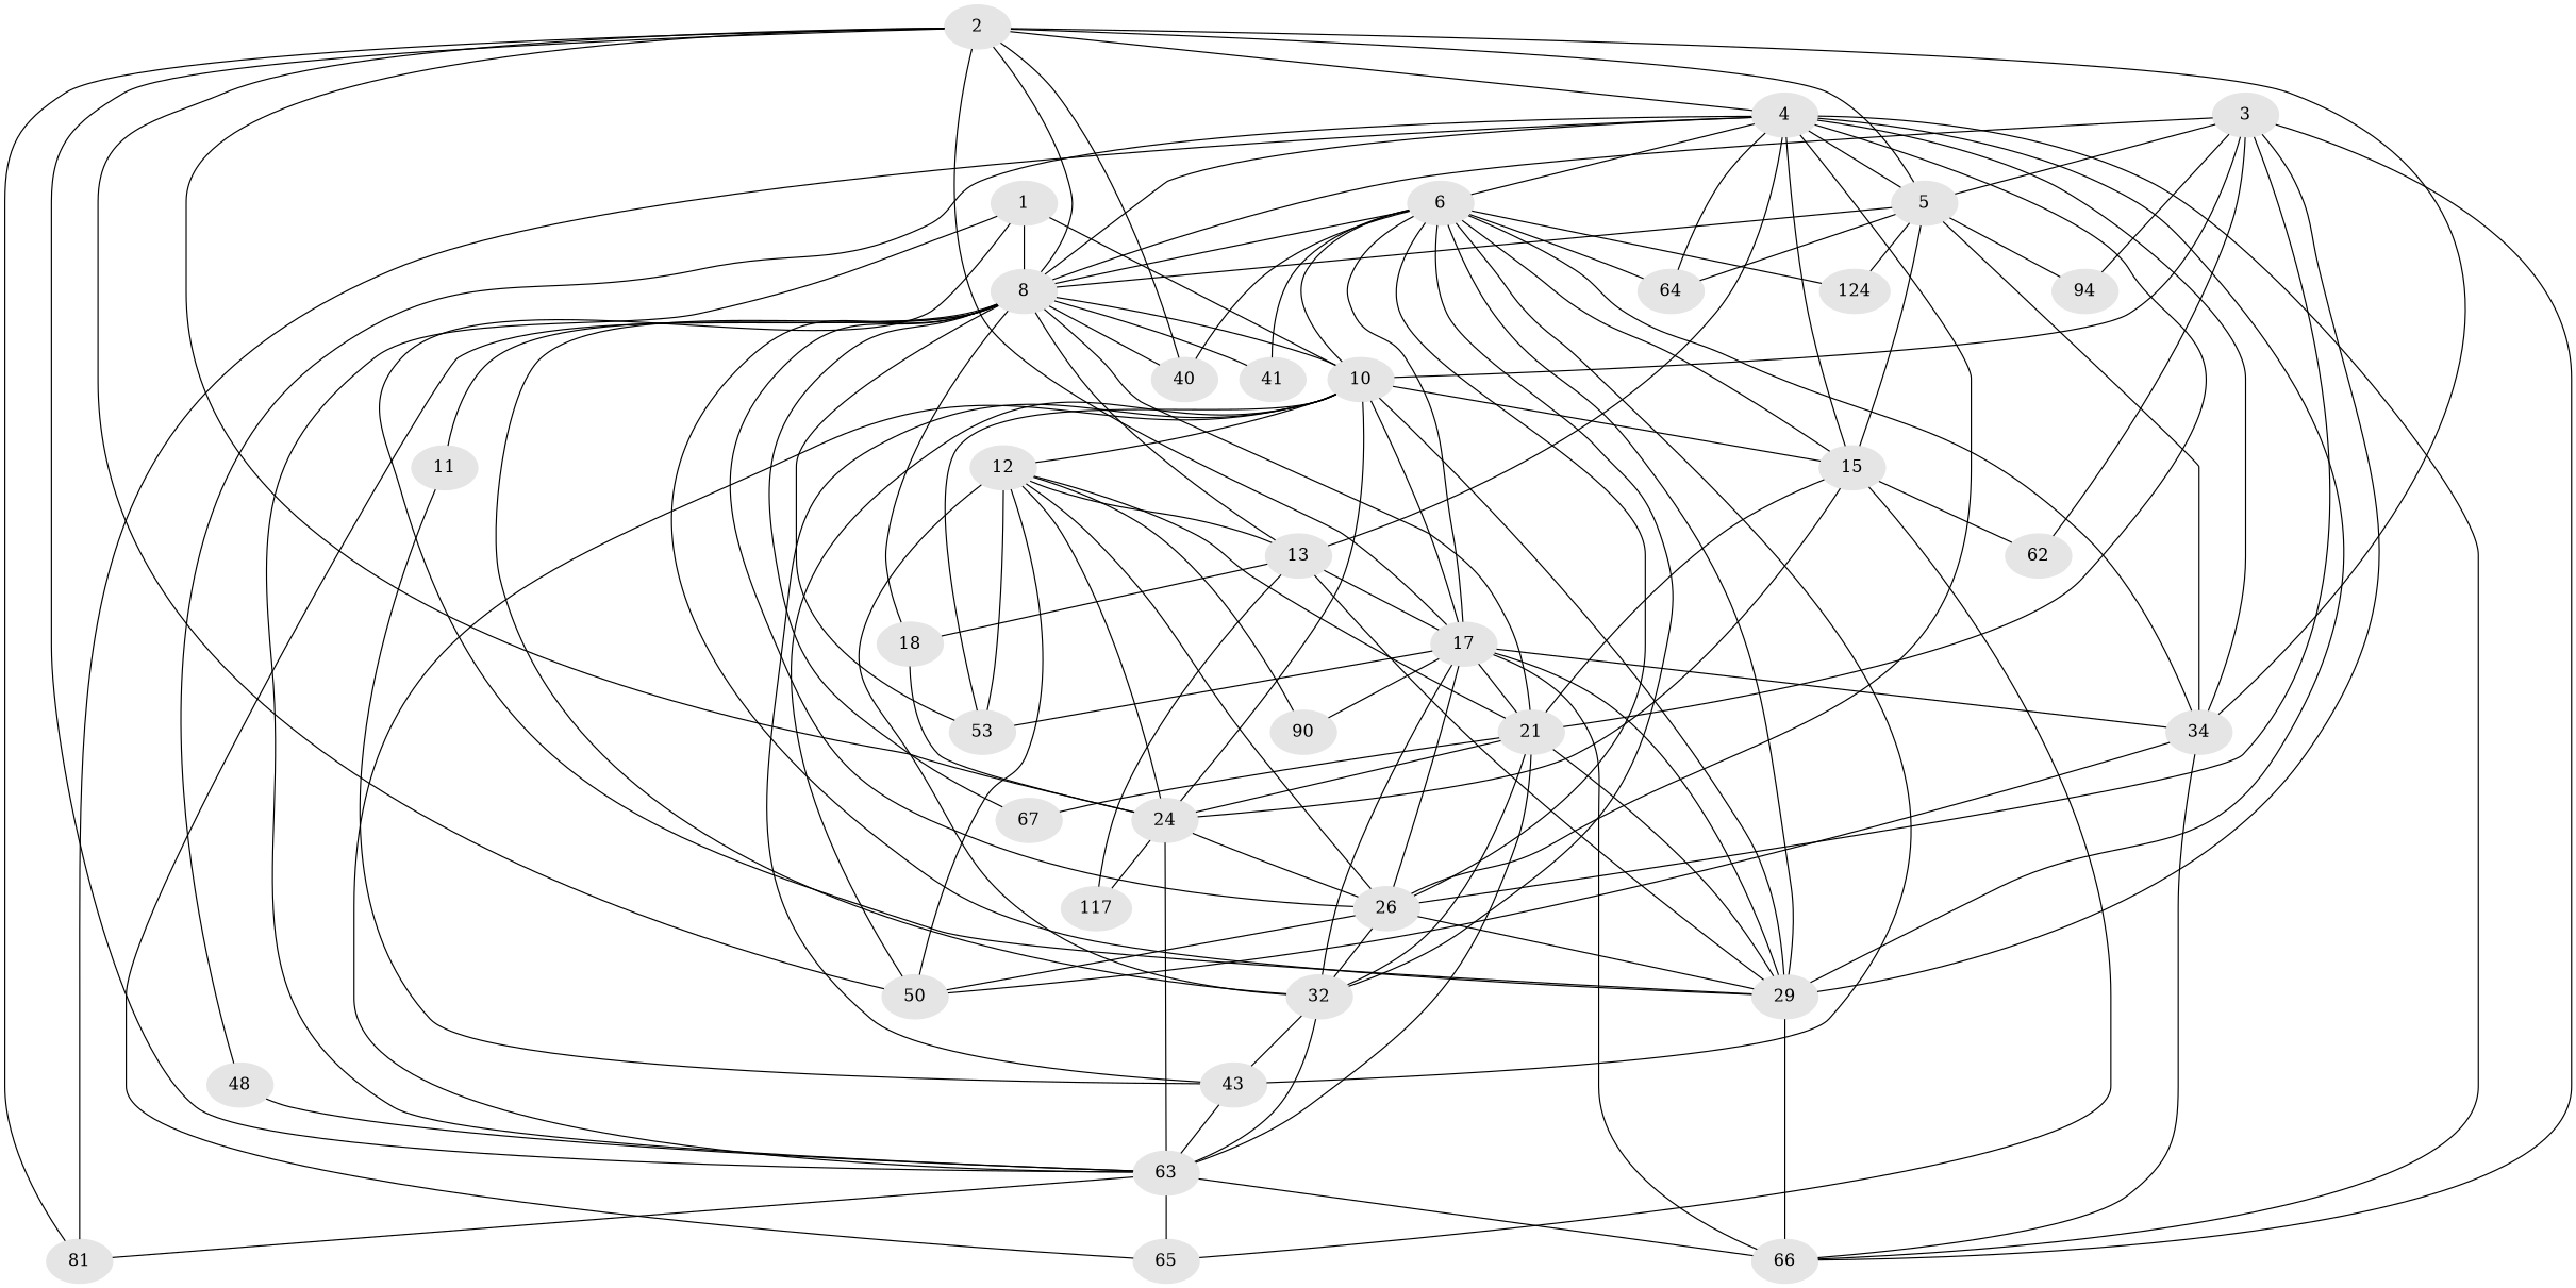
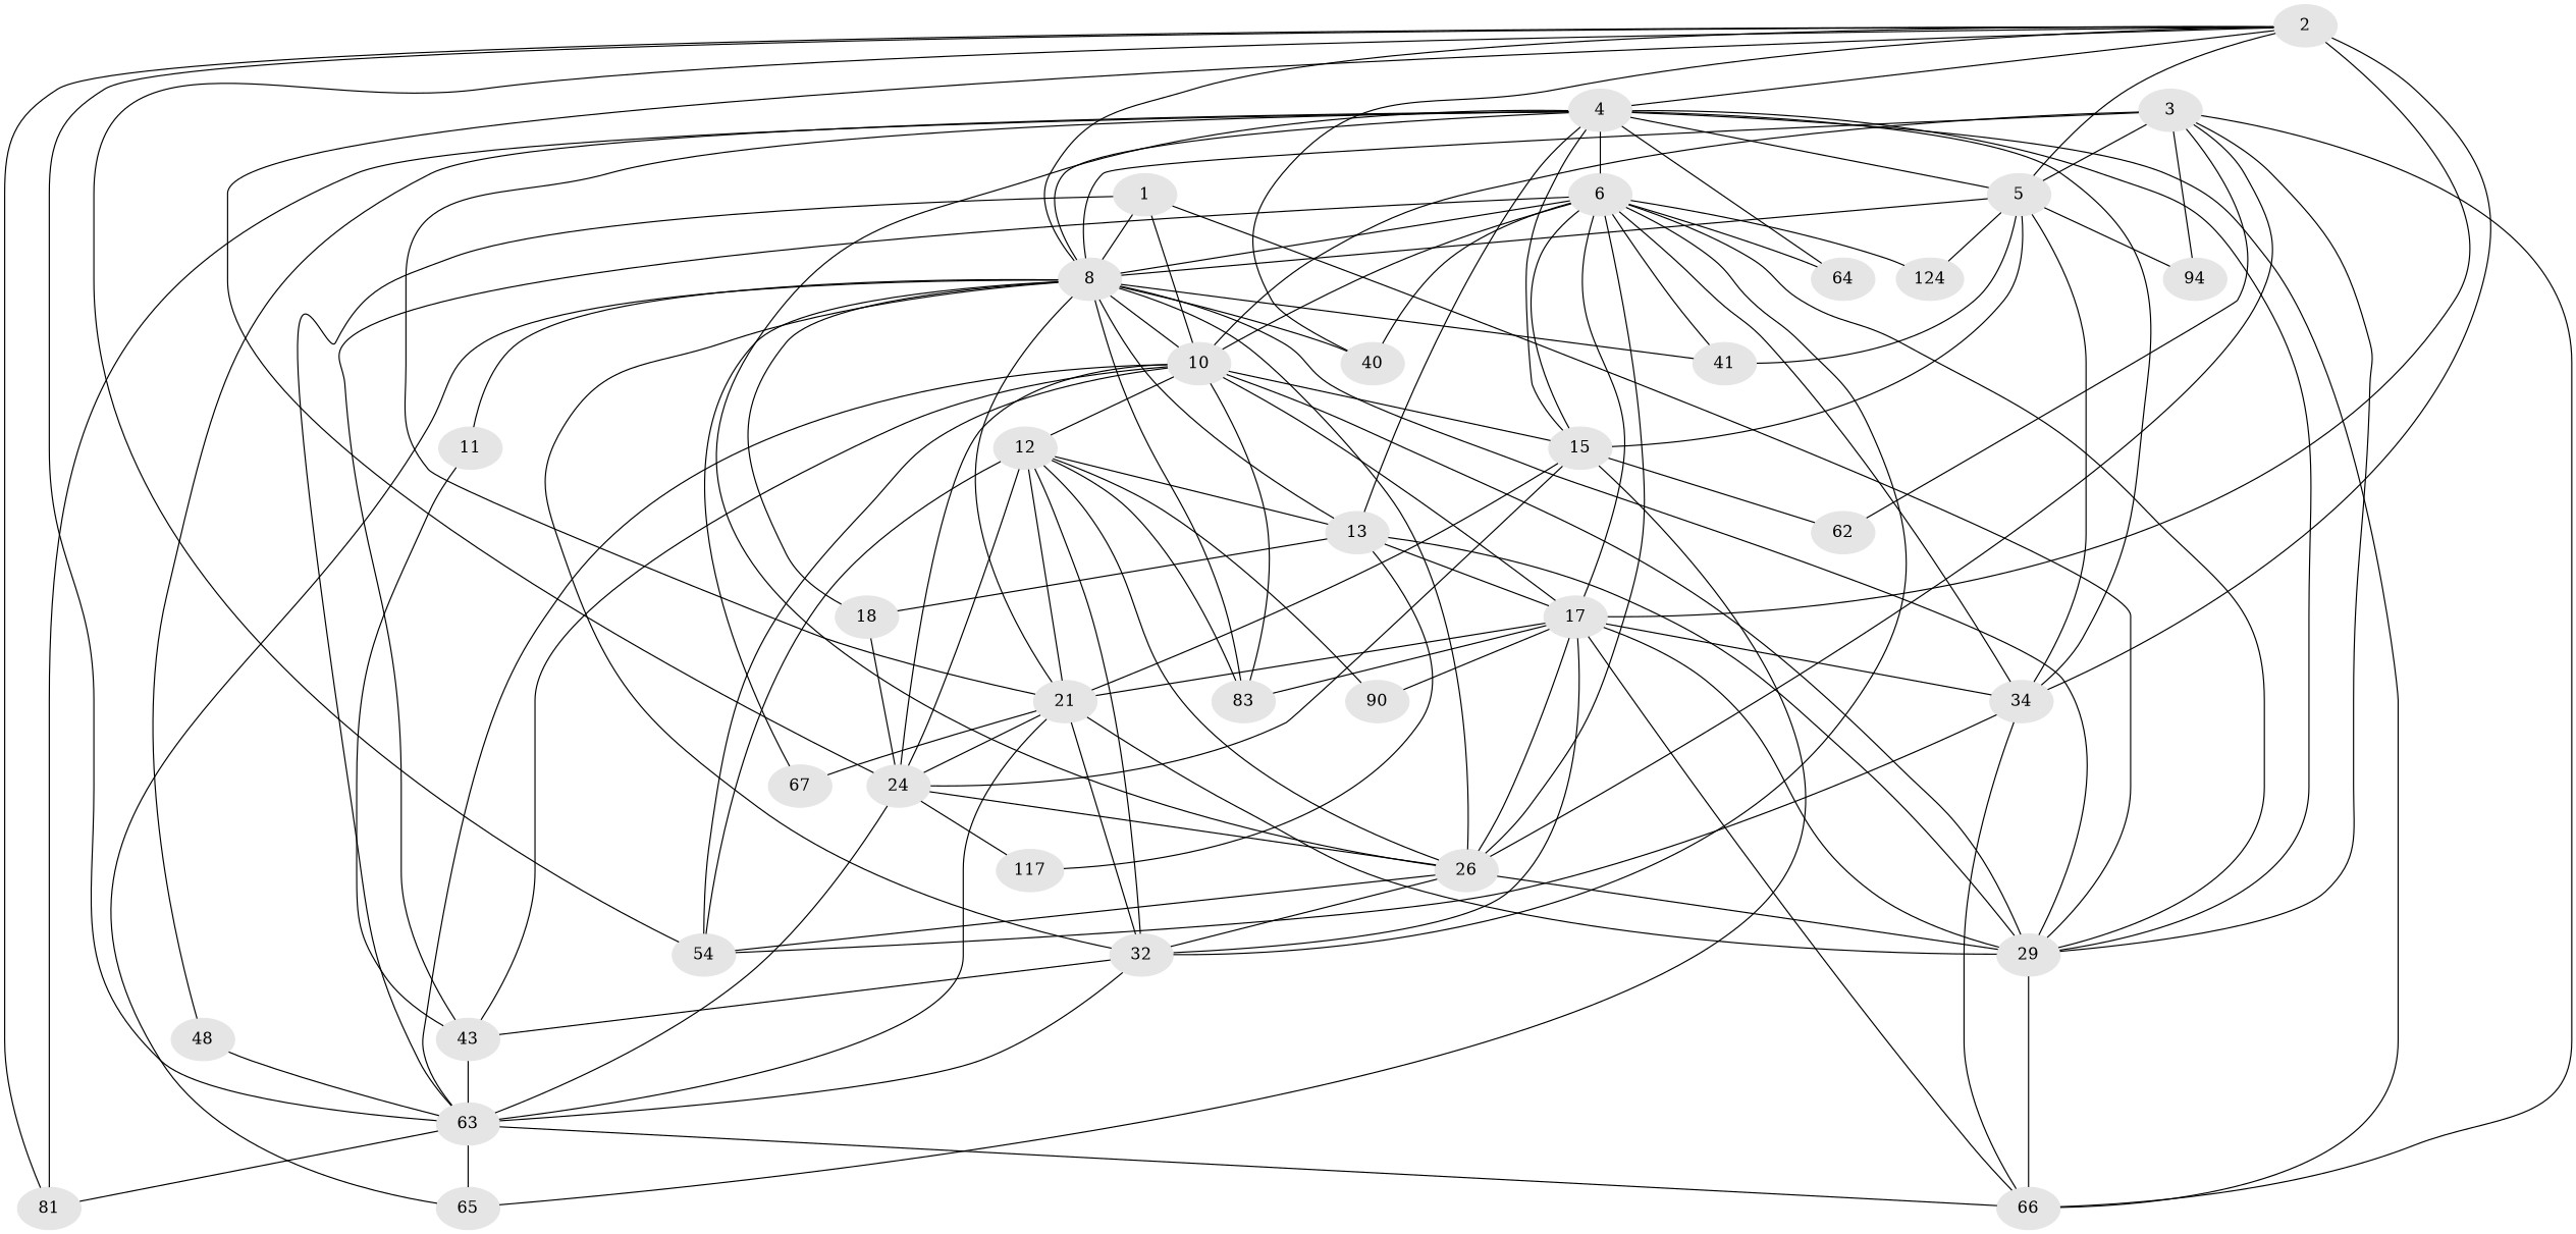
  graph {
    node [color=gray90 style=filled]
    8 [super="+58+28+88+51"]
    10 [super="+50+36+110+120+106+14"]
    29 [super="+69+46+105"]
    40 [super="+59"]
    26 [super="+116+79"]
    13 [super="+23"]
    21 [super="+115+22"]
    32 [super="+80+111"]
    41
    11
    18
-   53
+   53 [label=83]
    65
    67
    1
    63 [super="+71+72"]
    17 [super="+19+96+45+25+20"]
    24 [super="+38+102"]
-   54 [super="+86" label=50]
+   54 [super="+86"]
    15 [super="+100+89+68"]
    43
    12 [super="+16+27+55"]
    66 [super="+97+77"]
    81
    2 [super="+37+118+87+35"]
    4 [super="+39+93+52"]
    5 [super="+78+60+7"]
    34 [super="+57"]
    6 [super="+44+101+9+42"]
    48
    64 [super="+83"]
    94
    124
    90
    117
    3 [super="+73+47"]
    62
    8 -- 10
    8 -- 29
    8 -- 40
    8 -- 26
    8 -- 13 [weight=3]
    8 -- 21
    8 -- 32
    8 -- 41
    8 -- 11
    8 -- 18
    8 -- 53
    8 -- 65
    8 -- 67
    10 -- 29
    10 -- 53
    10 -- 63
    10 -- 17
    10 -- 24 [weight=2]
    10 -- 54
    10 -- 15
    10 -- 43
    10 -- 12 [weight=2]
    29 -- 66 [weight=2]
    26 -- 29
    26 -- 32
    26 -- 54
    13 -- 29
    13 -- 18
    13 -- 17 [weight=2]
    13 -- 117
    21 -- 29 [weight=2]
    21 -- 32
    21 -- 67
    21 -- 63 [weight=2]
    21 -- 24 [weight=2]
    32 -- 63 [weight=2]
    32 -- 43
    11 -- 43
    18 -- 24
    1 -- 8
    1 -- 10
    1 -- 29
    1 -- 63
    63 -- 65
    63 -- 66
    63 -- 81
    17 -- 29 [weight=2]
    17 -- 26 [weight=2]
    17 -- 21 [weight=3]
    17 -- 32 [weight=3]
    17 -- 53
    17 -- 66
    17 -- 34
    17 -- 90 [weight=2]
    24 -- 26
    24 -- 63
    24 -- 117
    15 -- 21
    15 -- 65
    15 -- 24
    15 -- 62
    43 -- 63
    12 -- 26
    12 -- 13
    12 -- 21 [weight=2]
    12 -- 32
    12 -- 53 [weight=2]
    12 -- 24
    12 -- 54
    12 -- 90
    2 -- 8
    2 -- 40
    2 -- 63
    2 -- 17 [weight=4]
    2 -- 24
    2 -- 54
    2 -- 81
    2 -- 4
    2 -- 5
    2 -- 34 [weight=4]
    4 -- 8
    4 -- 29 [weight=2]
    4 -- 26
    4 -- 13
    4 -- 21
    4 -- 15
    4 -- 66
    4 -- 81
    4 -- 5
    4 -- 34
    4 -- 6
    4 -- 48
    4 -- 64
    5 -- 8 [weight=3]
    5 -- 15
    5 -- 34 [weight=2]
-   5 -- 64
+   5 -- 41
    5 -- 94
    5 -- 124
    34 -- 54
    34 -- 66
    6 -- 8 [weight=2]
    6 -- 10
    6 -- 29
    6 -- 40
    6 -- 26
    6 -- 32
    6 -- 41
    6 -- 17
    6 -- 15
    6 -- 43
    6 -- 34
    6 -- 64 [weight=2]
    6 -- 124
    48 -- 63 [weight=2]
    3 -- 8
    3 -- 10 [weight=2]
    3 -- 29
    3 -- 26
    3 -- 66
    3 -- 5
    3 -- 94
    3 -- 62
  }
